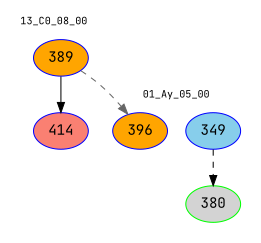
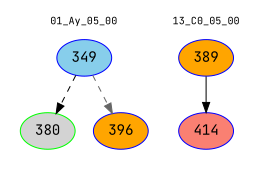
  digraph {
    fontname="JetBrains Mono"
    node [color=blue fillcolor=orange fontname="JetBrains Mono" style=filled]
    edge [arrowhead=normal color=black fontname="JetBrains Mono" style=dashed]
    n1 [color=green fillcolor=lightgrey label=380]
    n2 [fillcolor=skyblue label=349]
    n3 [label=396]
    n4 [label=389]
    n5 [fillcolor=salmon label=414]
    subgraph cluster_1 {
      color=white
      fontsize=10
      label="01_Ay_05_00"
      n1
      n2
      n3
    }
    subgraph cluster_2 {
      color=white
      fontsize=10
-     label="13_C0_08_00"
+     label="13_C0_05_00"
      n4
      n5
    }
    n2 -> n1
-   n4 -> n3 [color=gray40]
+   n2 -> n3 [color=gray40]
    n4 -> n5 [style=solid]
  }
